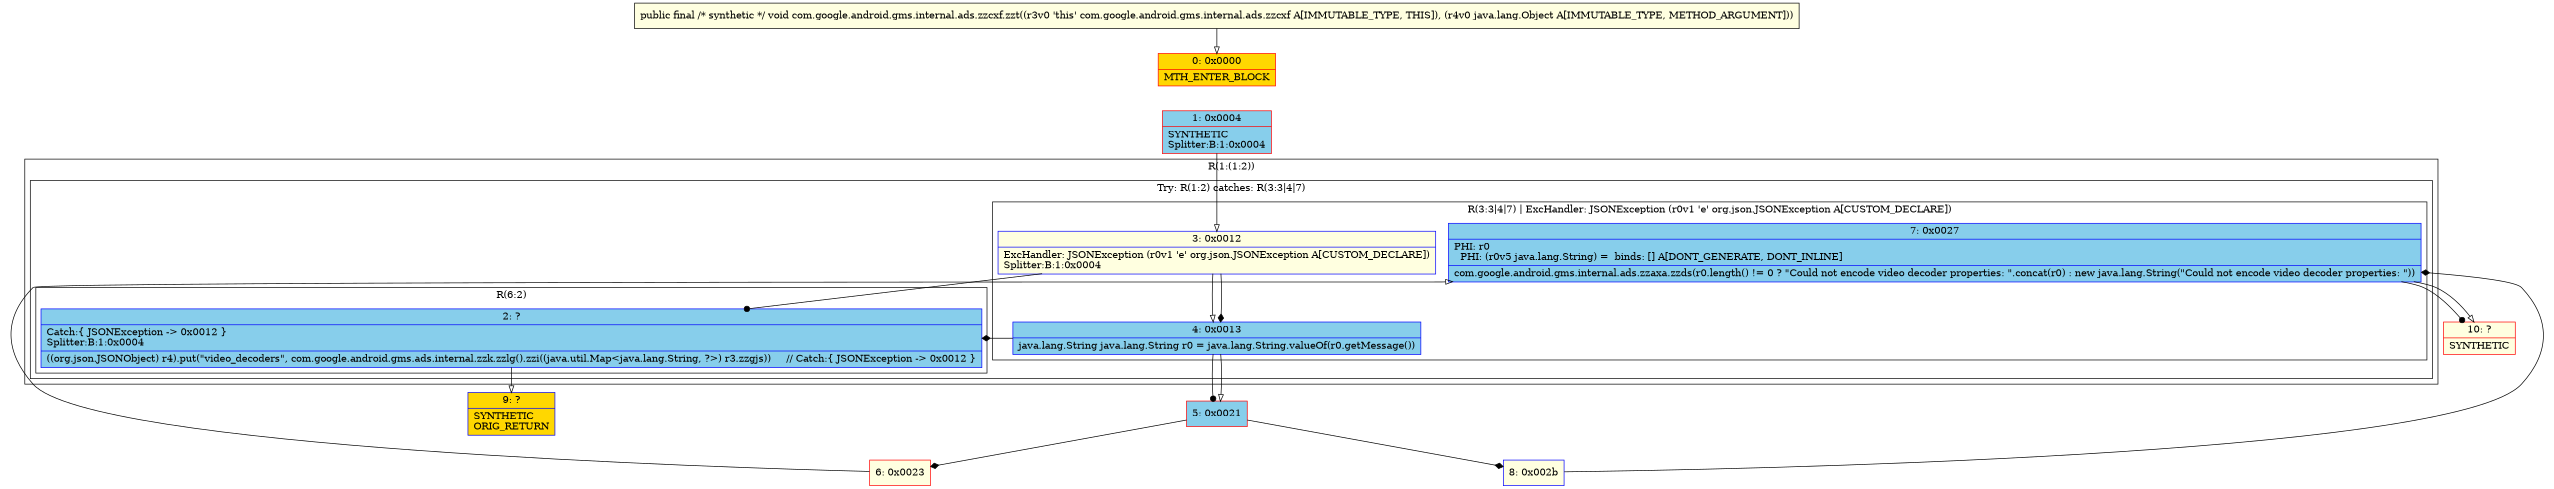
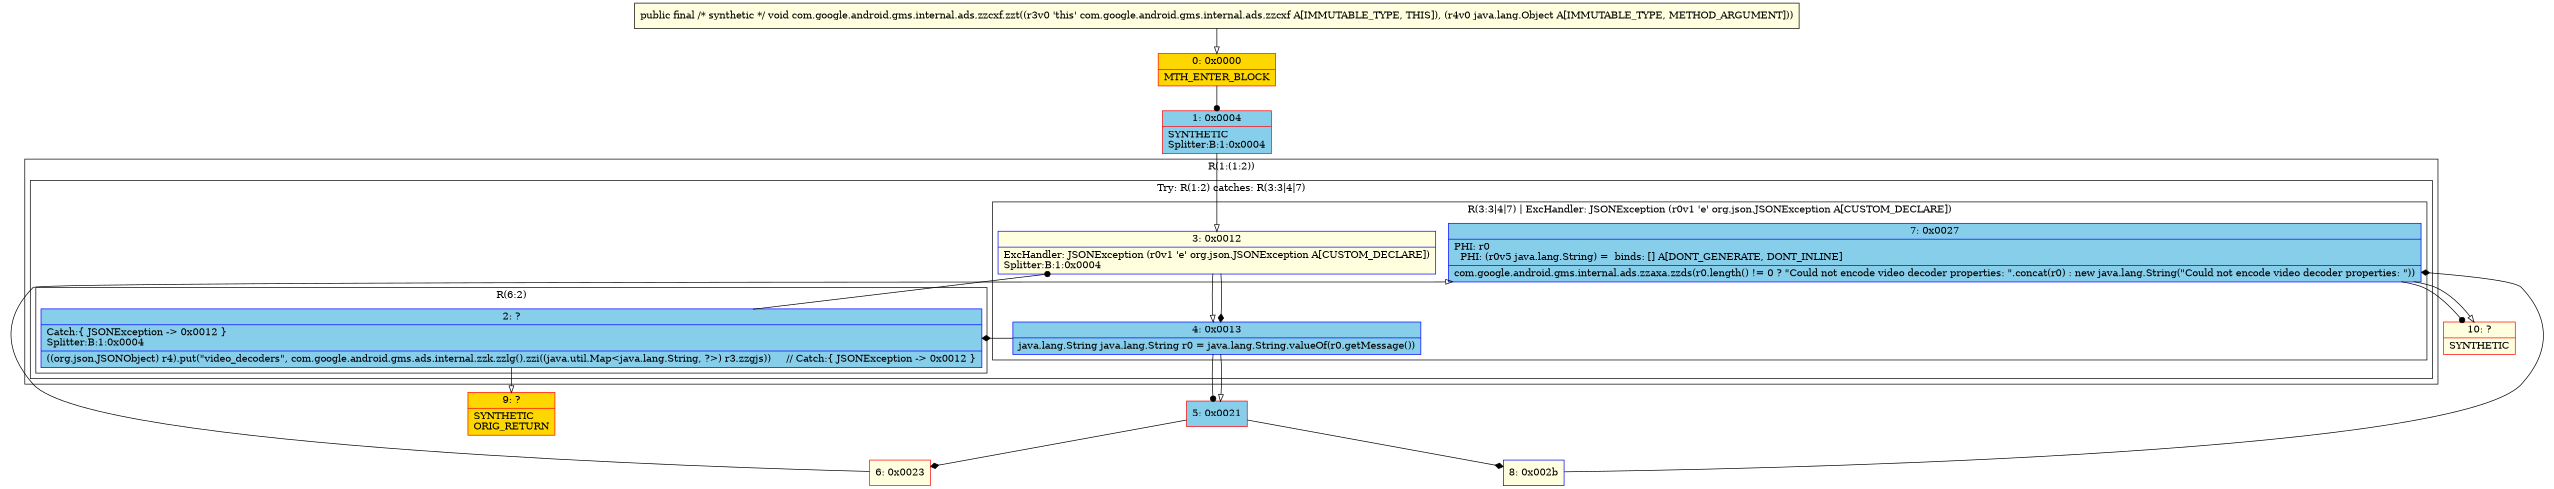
  digraph {
    node [color=red fillcolor=skyblue shape=record style=filled]
    edge [arrowhead=onormal]
    n1 [color=blue label="{2\:\ ?|Catch:\{ JSONException \-\> 0x0012 \}\lSplitter:B:1:0x0004\l|((org.json.JSONObject) r4).put(\"video_decoders\", com.google.android.gms.ads.internal.zzk.zzlg().zzi((java.util.Map\<java.lang.String, ?\>) r3.zzgjs))     \/\/ Catch:\{ JSONException \-\> 0x0012 \}\l}"]
    n2 [color=blue fillcolor=lightyellow label="{3\:\ 0x0012|ExcHandler: JSONException (r0v1 'e' org.json.JSONException A[CUSTOM_DECLARE])\lSplitter:B:1:0x0004\l}"]
    n3 [color=blue label="{4\:\ 0x0013|java.lang.String java.lang.String r0 = java.lang.String.valueOf(r0.getMessage())\l}"]
    n4 [color=blue label="{7\:\ 0x0027|PHI: r0 \l  PHI: (r0v5 java.lang.String) =  binds: [] A[DONT_GENERATE, DONT_INLINE]\l|com.google.android.gms.internal.ads.zzaxa.zzds(r0.length() != 0 ? \"Could not encode video decoder properties: \".concat(r0) : new java.lang.String(\"Could not encode video decoder properties: \"))\l}"]
-   n5 [color=blue fillcolor=gold label="{9\:\ ?|SYNTHETIC\lORIG_RETURN\l}"]
+   n5 [fillcolor=gold label="{9\:\ ?|SYNTHETIC\lORIG_RETURN\l}"]
    n6 [label="{5\:\ 0x0021}"]
    n7 [fillcolor=lightyellow label="{10\:\ ?|SYNTHETIC\l}"]
    n8 [fillcolor=lightyellow label="{6\:\ 0x0023}"]
    n9 [color=blue fillcolor=lightyellow label="{8\:\ 0x002b}"]
    n10 [fillcolor=gold label="{0\:\ 0x0000|MTH_ENTER_BLOCK\l}"]
    n11 [label="{1\:\ 0x0004|SYNTHETIC\lSplitter:B:1:0x0004\l}"]
    n12 [fillcolor=lightyellow label="{public final \/* synthetic *\/ void com.google.android.gms.internal.ads.zzcxf.zzt((r3v0 'this' com.google.android.gms.internal.ads.zzcxf A[IMMUTABLE_TYPE, THIS]), (r4v0 java.lang.Object A[IMMUTABLE_TYPE, METHOD_ARGUMENT])) }" color=""]
    subgraph cluster_1 {
      label="R(1:(1:2))"
      subgraph cluster_2 {
        label="Try: R(1:2) catches: R(3:3|4|7)"
        subgraph cluster_3 {
          label="R(6:2)"
          n1
        }
        subgraph cluster_4 {
          label="R(3:3|4|7) | ExcHandler: JSONException (r0v1 'e' org.json.JSONException A[CUSTOM_DECLARE])\l"
          n2
          n3
          n4
        }
      }
    }
    subgraph cluster_5 {
      label="R(3:3|4|7) | ExcHandler: JSONException (r0v1 'e' org.json.JSONException A[CUSTOM_DECLARE])\l"
    }
-   n2 -> n1 [arrowhead=dot]
+   n1 -> n2 [arrowhead=dot]
    n1 -> n5
    n2 -> n3
    n2 -> n3 [arrowhead=diamond]
    n3 -> n1 [arrowhead=diamond]
    n3 -> n6 [arrowhead=dot]
    n3 -> n6
    n4 -> n7 [arrowhead=dot]
    n4 -> n7
    n6 -> n8 [arrowhead=diamond]
    n6 -> n9 [arrowhead=diamond]
    n8 -> n4
    n9 -> n4 [arrowhead=diamond]
+   n10 -> n11 [arrowhead=dot]
    n11 -> n2
    n12 -> n10
  }
